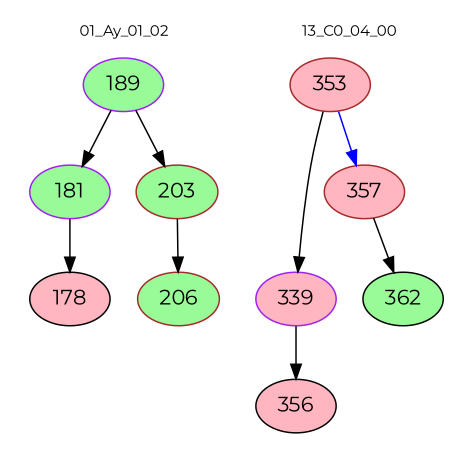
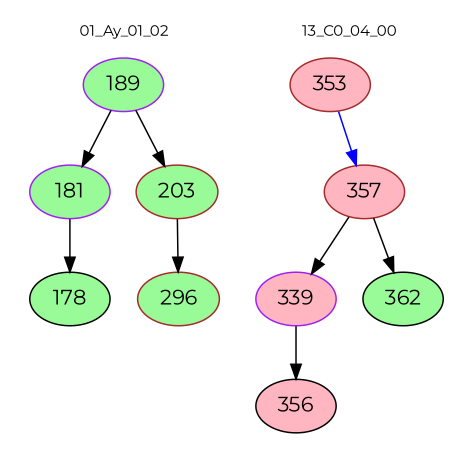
  digraph {
    fontname=Montserrat
    node [color=brown fillcolor=palegreen fontname=Montserrat style=filled]
    edge [color=black fontname=Montserrat]
    n1 [color=purple label=189]
    n2 [color=purple label=181]
    n3 [label=203]
-   n4 [color=black fillcolor=lightpink label=178]
-   n5 [label=206]
+   n4 [color=black label=178]
+   n5 [label=296]
    n6 [fillcolor=lightpink label=353]
    n7 [color=purple fillcolor=lightpink label=339]
    n8 [fillcolor=lightpink label=357]
    n9 [color=black fillcolor=lightpink label=356]
    n10 [color=black label=362]
    subgraph cluster_1 {
      color=white
      fontsize=10
      label="01_Ay_01_02"
      n1
      n2
      n3
      n4
      n5
    }
    subgraph cluster_2 {
      color=white
      fontsize=10
      label="13_C0_04_00"
      n6
      n7
      n8
      n9
      n10
    }
    n1 -> n2
    n1 -> n3
    n2 -> n4
    n3 -> n5
-   n6 -> n7
+   n8 -> n7
    n6 -> n8 [color=blue]
    n7 -> n9
    n8 -> n10
  }
